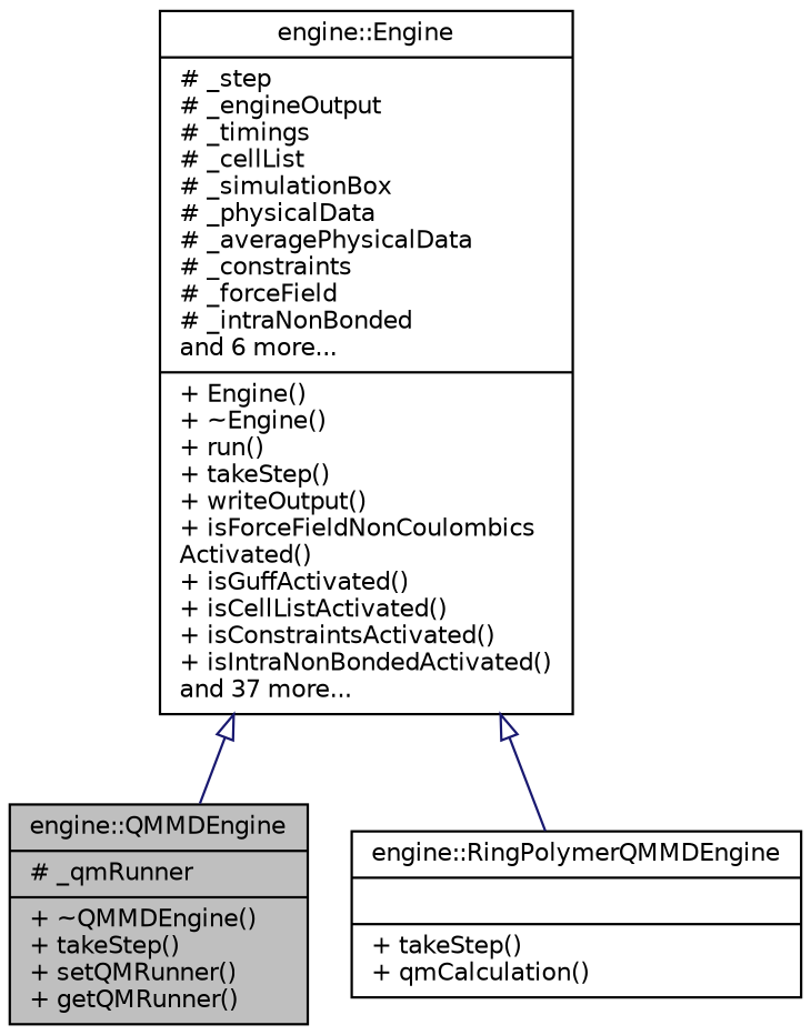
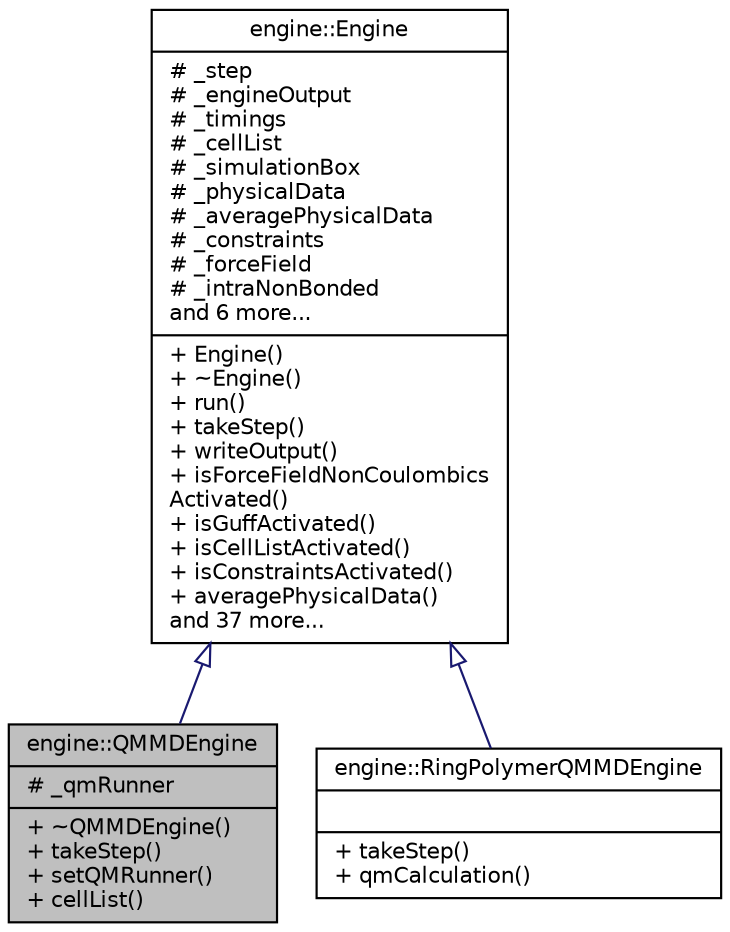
  digraph {
    node [color=black fillcolor=white fontname=Helvetica fontsize=10 shape=record style=filled]
    edge [arrowtail=onormal color=midnightblue dir=back fontname=Helvetica fontsize=10 labelfontname=Helvetica labelfontsize=10 style=solid]
-   n1 [fillcolor=grey75 fontcolor=black height=0.2 label="{engine::QMMDEngine\n|# _qmRunner\l|+ ~QMMDEngine()\l+ takeStep()\l+ setQMRunner()\l+ getQMRunner()\l}" width=0.4]
+   n1 [fillcolor=grey75 fontcolor=black height=0.2 label="{engine::QMMDEngine\n|# _qmRunner\l|+ ~QMMDEngine()\l+ takeStep()\l+ setQMRunner()\l+ cellList()\l}" width=0.4]
    n2 [height=0.2 label="{engine::RingPolymerQMMDEngine\n||+ takeStep()\l+ qmCalculation()\l}" width=0.4]
-   n3 [height=0.2 label="{engine::Engine\n|# _step\l# _engineOutput\l# _timings\l# _cellList\l# _simulationBox\l# _physicalData\l# _averagePhysicalData\l# _constraints\l# _forceField\l# _intraNonBonded\land 6 more...\l|+ Engine()\l+ ~Engine()\l+ run()\l+ takeStep()\l+ writeOutput()\l+ isForceFieldNonCoulombics\lActivated()\l+ isGuffActivated()\l+ isCellListActivated()\l+ isConstraintsActivated()\l+ isIntraNonBondedActivated()\land 37 more...\l}" width=0.4]
+   n3 [height=0.2 label="{engine::Engine\n|# _step\l# _engineOutput\l# _timings\l# _cellList\l# _simulationBox\l# _physicalData\l# _averagePhysicalData\l# _constraints\l# _forceField\l# _intraNonBonded\land 6 more...\l|+ Engine()\l+ ~Engine()\l+ run()\l+ takeStep()\l+ writeOutput()\l+ isForceFieldNonCoulombics\lActivated()\l+ isGuffActivated()\l+ isCellListActivated()\l+ isConstraintsActivated()\l+ averagePhysicalData()\land 37 more...\l}" width=0.4]
    n3 -> n1
    n3 -> n2
  }
